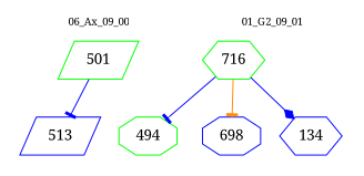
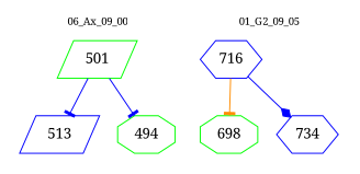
  digraph {
    fontname="Noto Serif"
    node [color=green fontname="Noto Serif" shape=parallelogram]
    edge [arrowhead=tee color=blue fontname="Noto Serif"]
    n1 [label=501]
    n2 [label=494 shape=octagon]
    n3 [color=blue label=513]
-   n4 [label=716 shape=hexagon]
-   n5 [color=blue label=698 shape=octagon]
-   n6 [color=blue label=134 shape=hexagon]
+   n4 [color=blue label=716 shape=hexagon]
+   n5 [label=698 shape=octagon]
+   n6 [color=blue label=734 shape=hexagon]
    subgraph cluster_1 {
      color=white
      fontsize=10
      label="06_Ax_09_00"
      n1
      n2
      n3
    }
    subgraph cluster_2 {
      color=white
      fontsize=10
-     label="01_G2_09_01"
+     label="01_G2_09_05"
      n4
      n5
      n6
    }
-   n4 -> n2
+   n1 -> n2
    n1 -> n3
    n4 -> n5 [color=darkorange]
    n4 -> n6 [arrowhead=diamond]
  }
